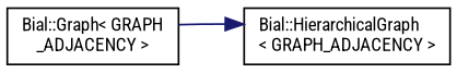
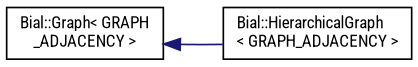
  digraph {
    rankdir=LR
    fontname="Roboto Condensed"
    node [color=black fillcolor=white fontname="Roboto Condensed" fontsize=10 shape=record style=filled]
    n1 [height=0.2 label="Bial::Graph\< GRAPH\l_ADJACENCY \>" width=0.4]
    n2 [height=0.2 label="Bial::HierarchicalGraph\l\< GRAPH_ADJACENCY \>" width=0.4]
-   n2 -> n1 [color=midnightblue dir=back fontname="Roboto Condensed" fontsize=10 labelfontname=Helvetica labelfontsize=10 style=solid]
+   n1 -> n2 [color=midnightblue dir=back fontname="Roboto Condensed" fontsize=10 labelfontname=Helvetica labelfontsize=10 style=solid]
  }
